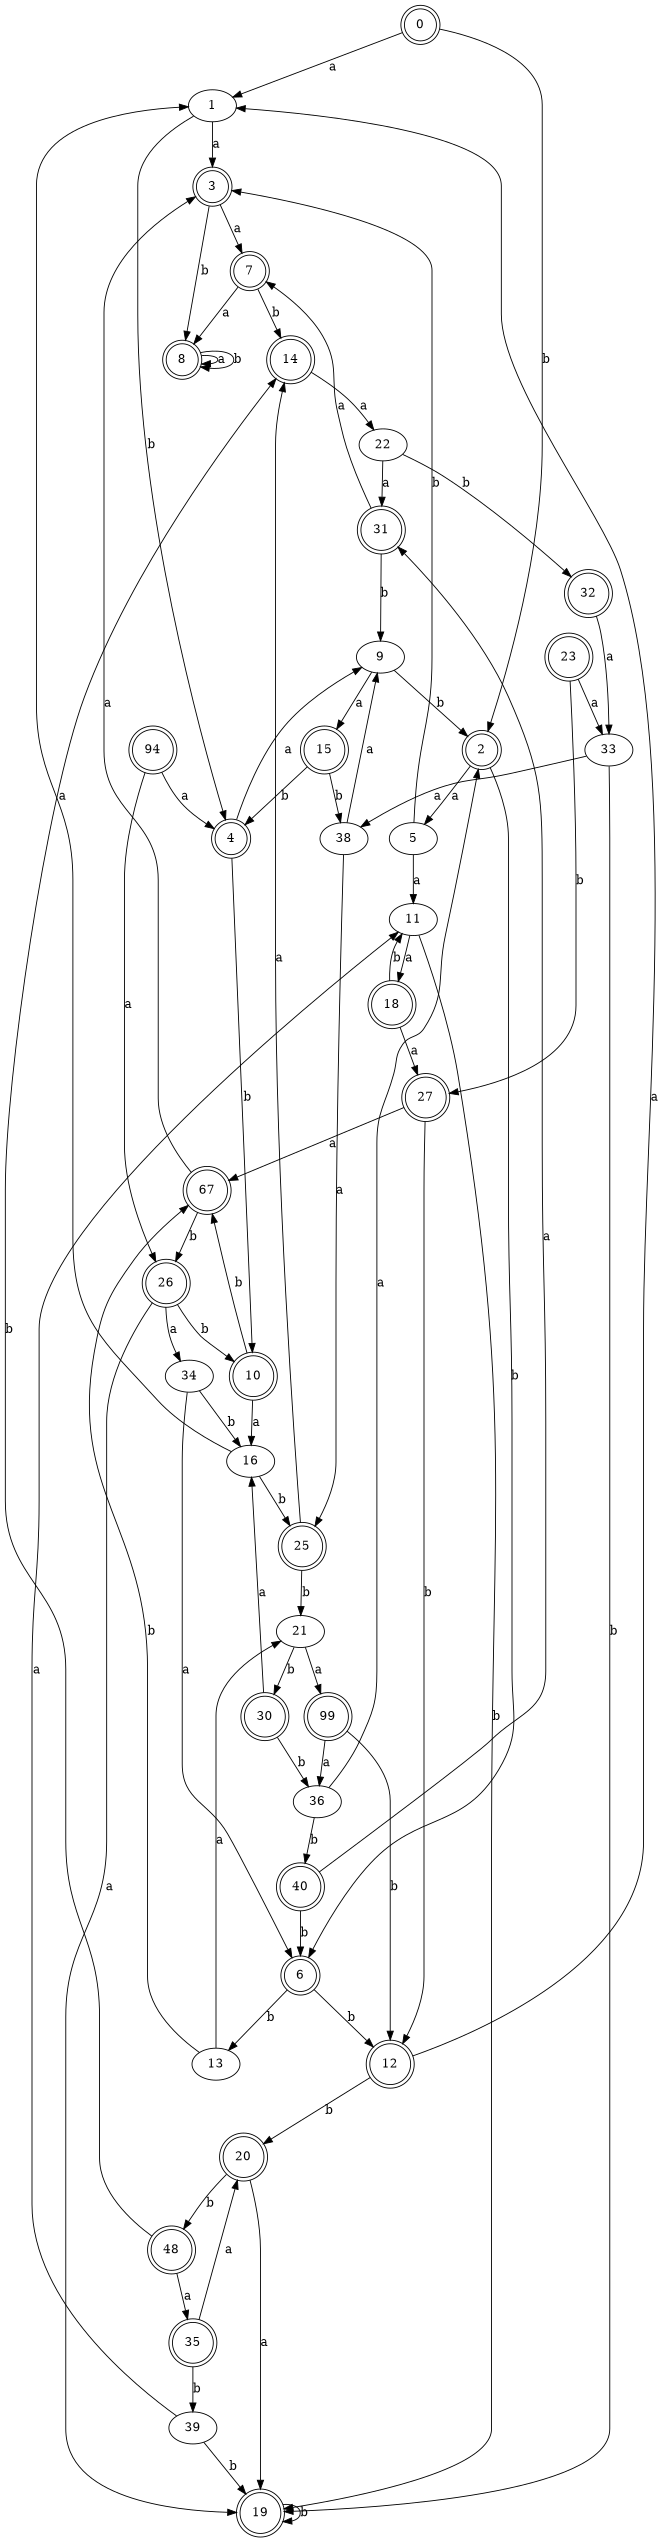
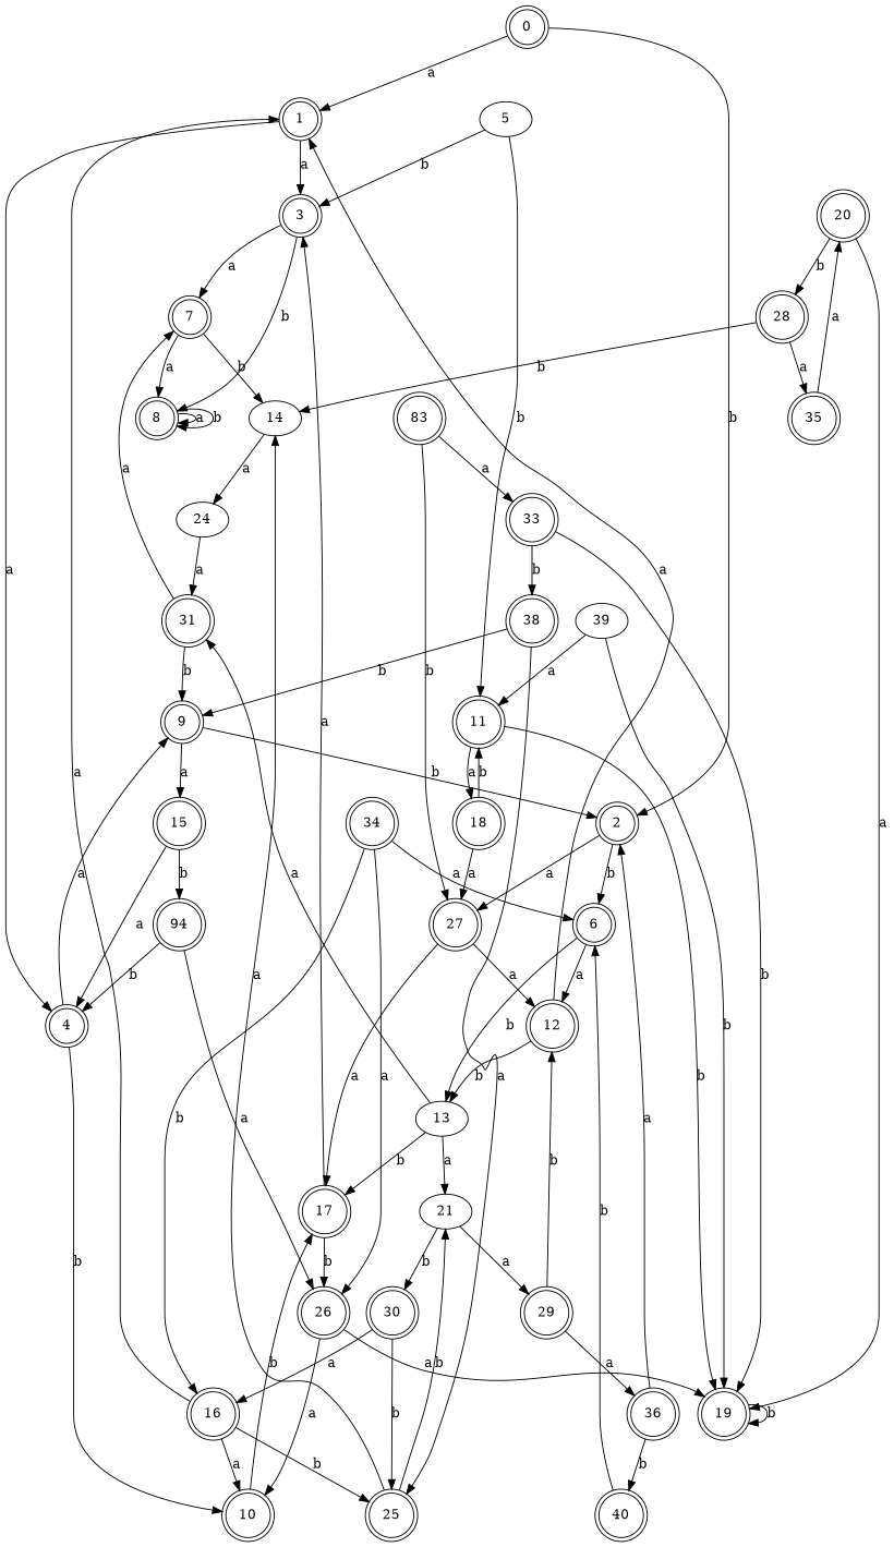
  digraph {
    node [shape=doublecircle]
    0
-   1 [shape=ellipse]
+   1
    2
    3
    4
    5 [shape=""]
    6
    7
    8
-   9 [shape=ellipse]
+   9
    10
-   11 [shape=ellipse]
+   11
    12
    13 [shape=""]
-   14
+   14 [shape=""]
    15
-   16 [shape=ellipse]
-   17 [label=67]
+   16
+   17
    18
    19
    20
    21 [shape=""]
-   22 [shape=""]
+   22 [label=24 shape=""]
    n24 [label=94]
    25
    26
    27
-   28 [label=48]
-   29 [label=99]
+   28
+   29
    30
    31
-   32
-   23
-   33 [shape=ellipse]
-   34 [shape=ellipse]
+   23 [label=83]
+   33
+   34
    35
-   36 [shape=ellipse]
-   38 [shape=""]
+   36
+   38
    39 [shape=""]
    40
    0 -> 1 [label=a]
    0 -> 2 [label=b]
    1 -> 3 [label=a]
-   1 -> 4 [label=b]
-   2 -> 5 [label=a]
+   1 -> 4 [label=a]
+   2 -> 27 [label=a]
    2 -> 6 [label=b]
    3 -> 7 [label=a]
    3 -> 8 [label=b]
    4 -> 9 [label=a]
    4 -> 10 [label=b]
    5 -> 3 [label=b]
-   5 -> 11 [label=a]
-   6 -> 12 [label=b]
+   5 -> 11 [label=b]
+   6 -> 12 [label=a]
    6 -> 13 [label=b]
    7 -> 8 [label=a]
    7 -> 14 [label=b]
    8 -> 8 [label=a]
    8 -> 8 [label=b]
    9 -> 2 [label=b]
    9 -> 15 [label=a]
-   10 -> 16 [label=a]
+   16 -> 10 [label=a]
    10 -> 17 [label=b]
    11 -> 18 [label=a]
    11 -> 19 [label=b]
    12 -> 1 [label=a]
-   12 -> 20 [label=b]
+   12 -> 13 [label=b]
    13 -> 17 [label=b]
    13 -> 21 [label=a]
    14 -> 22 [label=a]
-   15 -> 4 [label=b]
-   15 -> 38 [label=b]
+   15 -> 4 [label=a]
+   15 -> n24 [label=b]
    16 -> 1 [label=a]
    16 -> 25 [label=b]
    17 -> 3 [label=a]
    17 -> 26 [label=b]
    18 -> 11 [label=b]
    18 -> 27 [label=a]
    19 -> 19 [label=b]
    20 -> 19 [label=a]
    20 -> 28 [label=b]
    21 -> 29 [label=a]
    21 -> 30 [label=b]
    22 -> 31 [label=a]
-   22 -> 32 [label=b]
-   n24 -> 4 [label=a]
+   n24 -> 4 [label=b]
    n24 -> 26 [label=a]
    25 -> 14 [label=a]
    25 -> 21 [label=b]
-   26 -> 10 [label=b]
+   26 -> 10 [label=a]
    26 -> 19 [label=a]
-   26 -> 34 [label=a]
-   27 -> 12 [label=b]
+   34 -> 26 [label=a]
+   27 -> 12 [label=a]
    27 -> 17 [label=a]
    28 -> 14 [label=b]
    28 -> 35 [label=a]
    29 -> 12 [label=b]
    29 -> 36 [label=a]
    30 -> 16 [label=a]
-   30 -> 36 [label=b]
+   30 -> 25 [label=b]
    31 -> 7 [label=a]
    31 -> 9 [label=b]
-   32 -> 33 [label=a]
    23 -> 27 [label=b]
    23 -> 33 [label=a]
    33 -> 19 [label=b]
-   33 -> 38 [label=a]
+   33 -> 38 [label=b]
    34 -> 6 [label=a]
    34 -> 16 [label=b]
    35 -> 20 [label=a]
-   35 -> 39 [label=b]
    36 -> 2 [label=a]
    36 -> 40 [label=b]
-   38 -> 9 [label=a]
+   38 -> 9 [label=b]
    38 -> 25 [label=a]
    39 -> 11 [label=a]
    39 -> 19 [label=b]
    40 -> 6 [label=b]
-   40 -> 31 [label=a]
+   13 -> 31 [label=a]
  }
